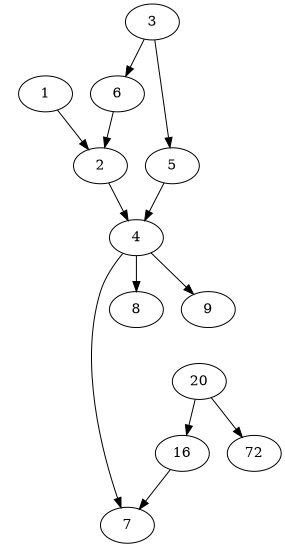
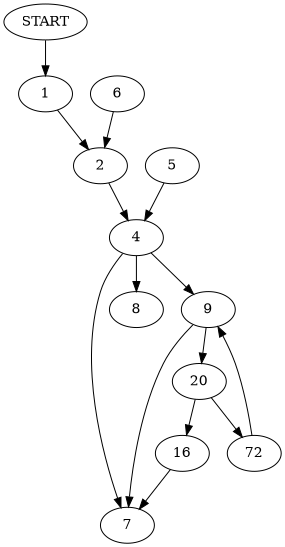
  digraph {
    fontname="DejaVu Serif"
    node [fontname="DejaVu Serif"]
    edge [fontname="DejaVu Serif"]
+   n1 [label=START]
    1
    2
    4
-   3
    5
    6
    7
    8
    9
    n11 [label=20]
    n12 [label=16]
    n13 [label=72]
+   n1 -> 1
    1 -> 2
    2 -> 4
    4 -> 7
    4 -> 8
    4 -> 9
-   3 -> 5
-   3 -> 6
    5 -> 4
    6 -> 2
+   9 -> 7
+   9 -> n11
    n11 -> n12
    n11 -> n13
    n12 -> 7
+   n13 -> 9
  }
